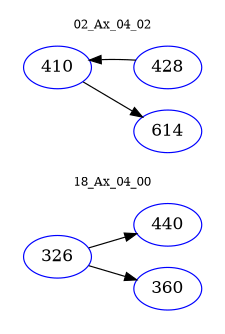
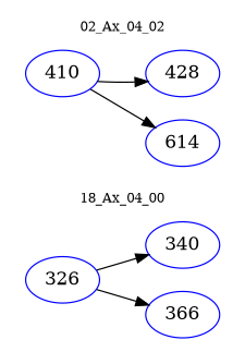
  digraph {
    rankdir=LR
    node [color=blue]
    edge [color=black]
    n1 [label=326]
-   n2 [label=360]
-   n3 [label=440]
+   n2 [label=366]
+   n3 [label=340]
    n4 [label=410]
    n5 [label=614]
    n6 [label=428]
    subgraph cluster_1 {
      color=white
      fontsize=10
      label="18_Ax_04_00"
      n1
      n2
      n3
    }
    subgraph cluster_2 {
      color=white
      fontsize=10
      label="02_Ax_04_02"
      n4
      n5
      n6
    }
    n1 -> n2
    n1 -> n3
    n4 -> n5
-   n6 -> n4
+   n4 -> n6
  }
